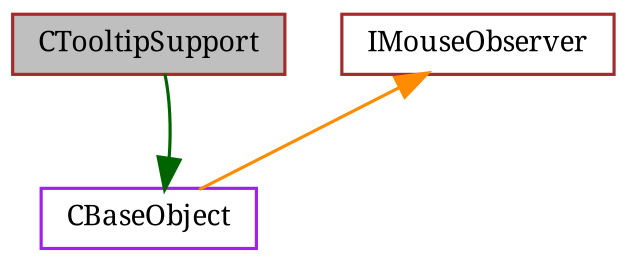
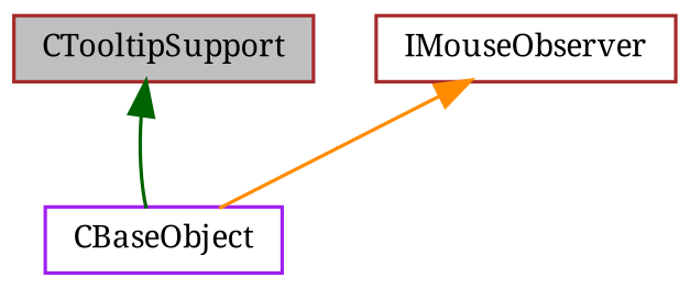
  digraph {
    fontname="Noto Serif"
    node [color=brown fontname="Noto Serif" fontsize=9 shape=record]
    edge [dir=back fontname="Noto Serif" fontsize=9 labelfontname=Arial labelfontsize=9 style=solid]
    n1 [fillcolor=grey75 fontcolor=black height=0.2 label=CTooltipSupport style=filled width=0.4]
    n2 [color=purple height=0.2 label=CBaseObject width=0.4]
    n3 [height=0.2 label=IMouseObserver width=0.4]
-   n2 -> n1 [color=darkgreen]
+   n1 -> n2 [color=darkgreen]
    n3 -> n2 [color=darkorange]
  }
